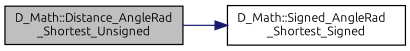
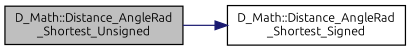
  digraph {
    rankdir=LR
    fontname=Ubuntu
    node [color=black fontname=Ubuntu fontsize=10 shape=record style=filled]
    n1 [fillcolor=grey75 fontcolor=black height=0.2 label="D_Math::Distance_AngleRad\l_Shortest_Unsigned" width=0.4]
-   n2 [fillcolor=white height=0.2 label="D_Math::Signed_AngleRad\l_Shortest_Signed" width=0.4]
+   n2 [fillcolor=white height=0.2 label="D_Math::Distance_AngleRad\l_Shortest_Signed" width=0.4]
    n1 -> n2 [color=midnightblue fontname=Ubuntu fontsize=10 labelfontname=Helvetica labelfontsize=10 style=solid]
  }
